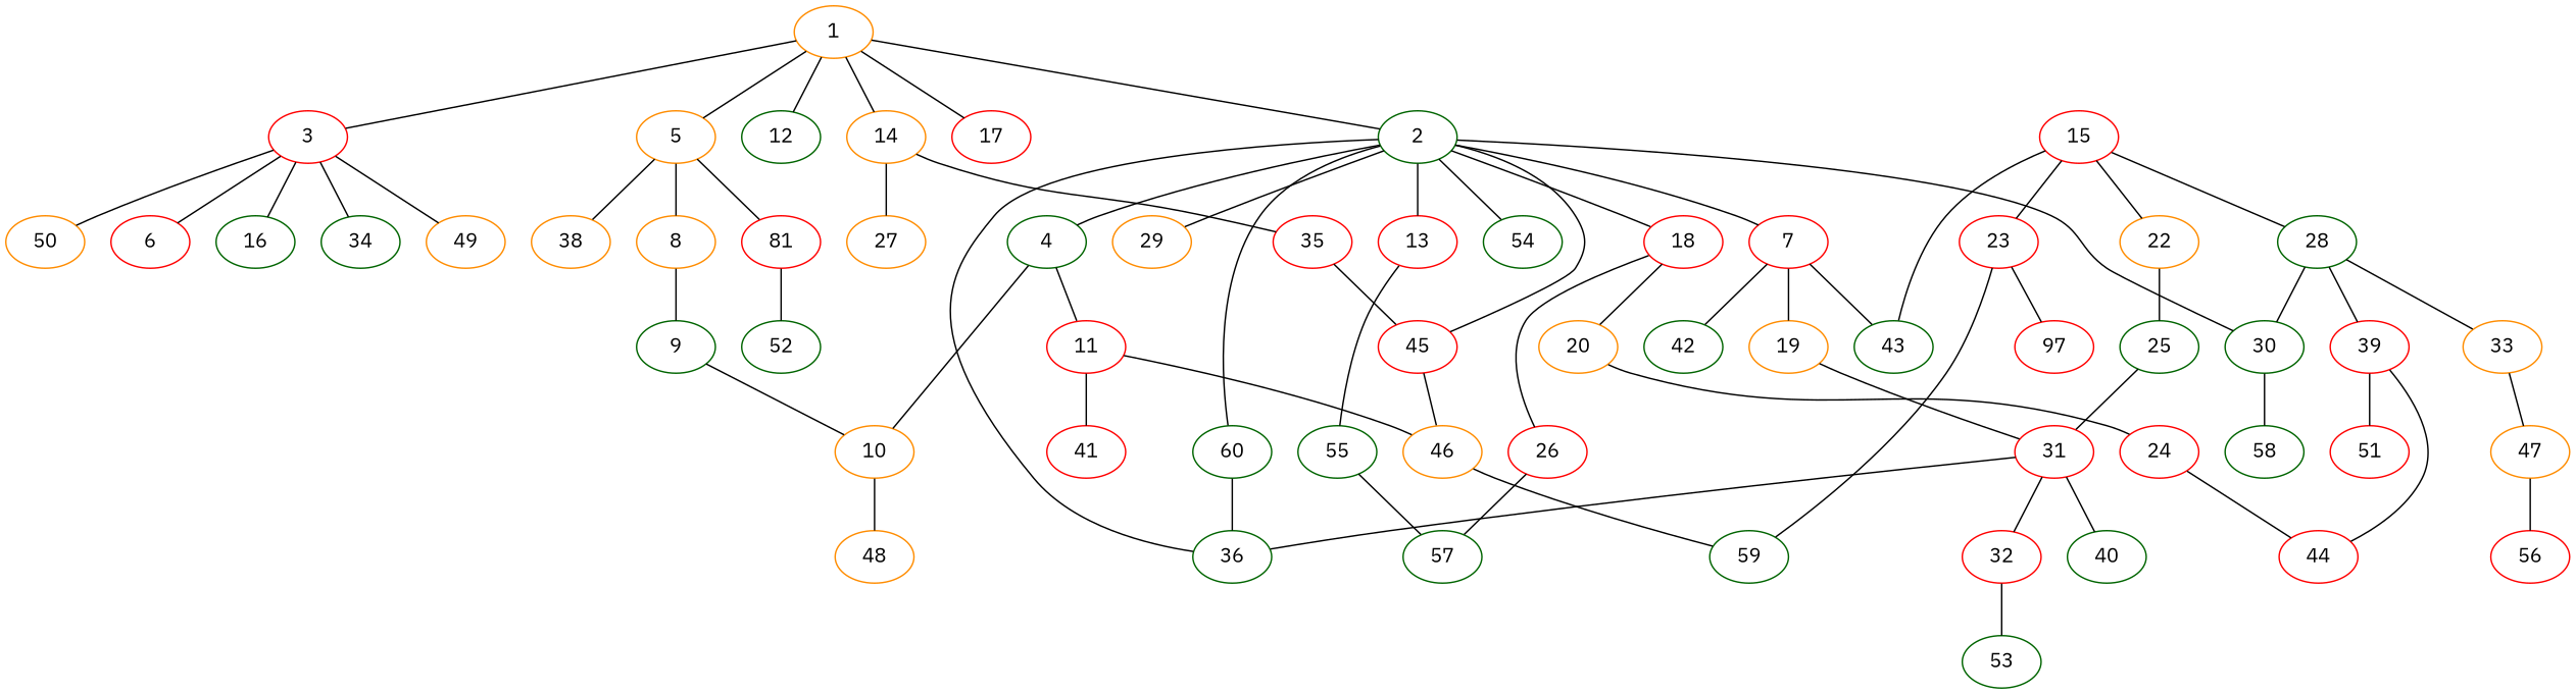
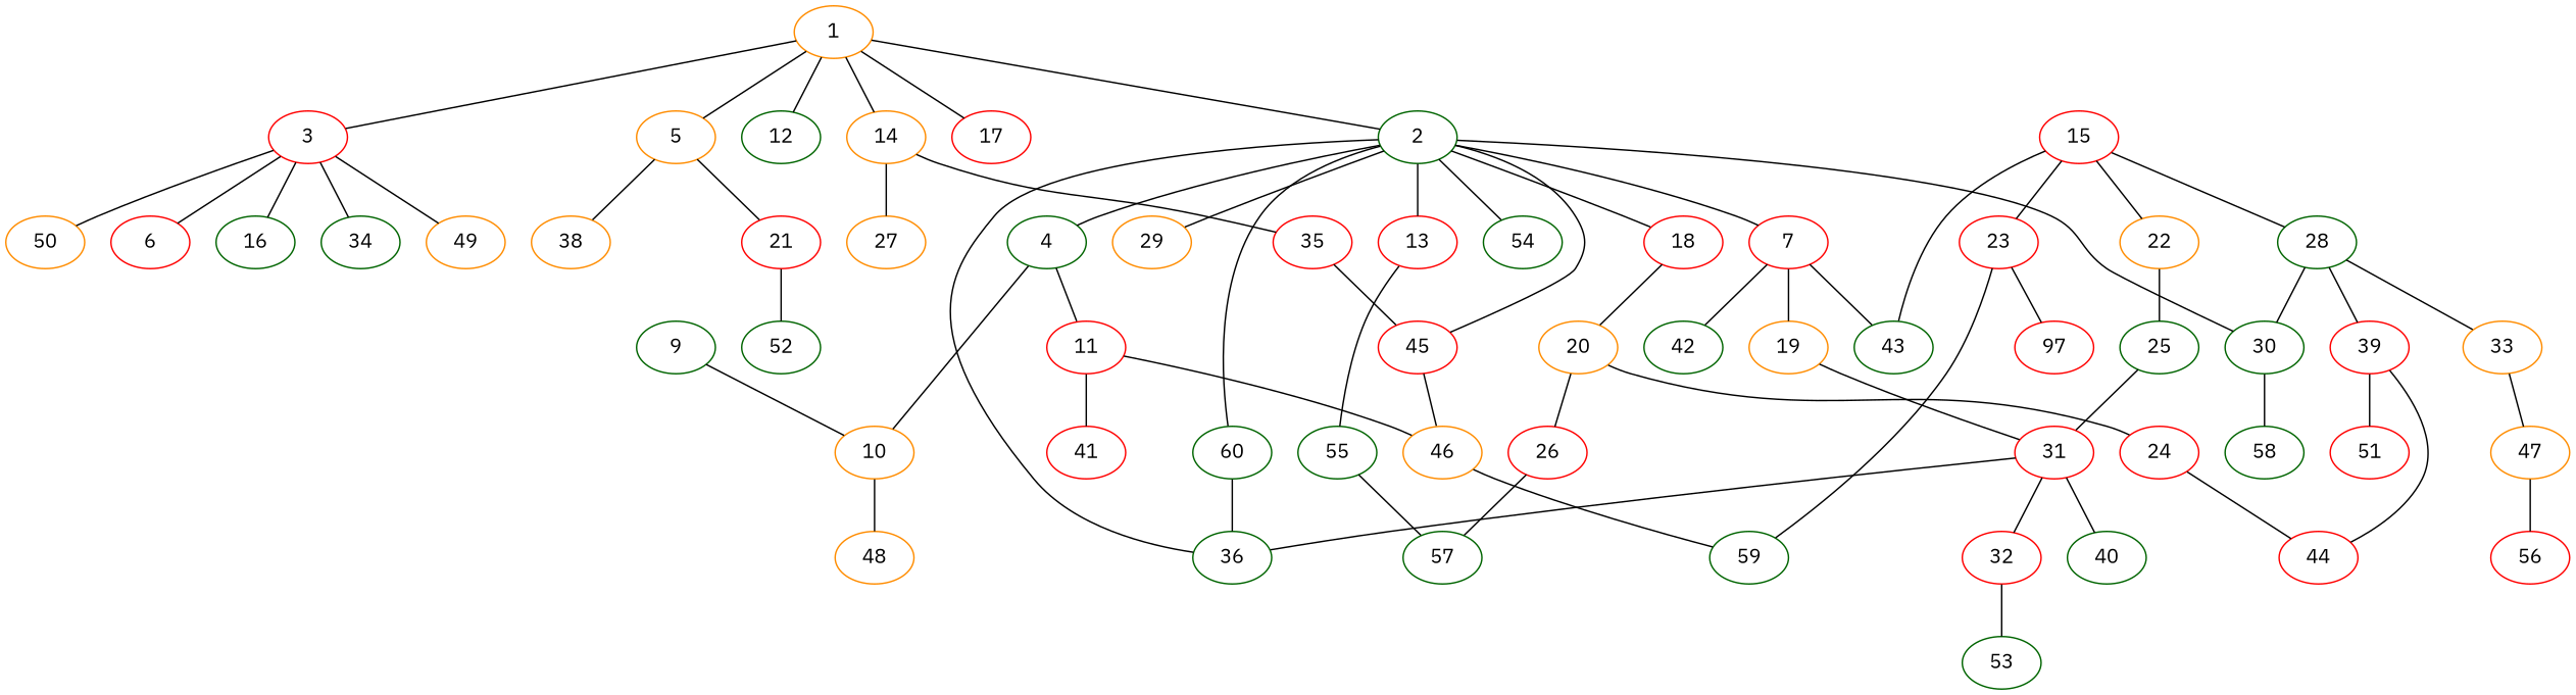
  graph {
    fontname="IBM Plex Sans"
    node [color=red fontname="IBM Plex Sans"]
    edge [fontname="IBM Plex Sans"]
    1 [color=darkorange]
    2 [color=darkgreen]
    3
    5 [color=darkorange]
    12 [color=darkgreen]
    14 [color=darkorange]
    17
    4 [color=darkgreen]
    7
    13
    18
    29 [color=darkorange]
    30 [color=darkgreen]
    36 [color=darkgreen]
    45
    54 [color=darkgreen]
    60 [color=darkgreen]
    6
    16 [color=darkgreen]
    34 [color=darkgreen]
    49 [color=darkorange]
    50 [color=darkorange]
-   8 [color=darkorange]
-   21 [label=81]
+   21
    38 [color=darkorange]
    27 [color=darkorange]
    35
    10 [color=darkorange]
    11
    19 [color=darkorange]
    42 [color=darkgreen]
    43 [color=darkgreen]
    55 [color=darkgreen]
    20 [color=darkorange]
    58 [color=darkgreen]
    46 [color=darkorange]
    9 [color=darkgreen]
    52 [color=darkgreen]
    48 [color=darkorange]
    41
    31
    57 [color=darkgreen]
    24
    26
    59 [color=darkgreen]
    15
    22 [color=darkorange]
    23
    28 [color=darkgreen]
    32
    40 [color=darkgreen]
    25 [color=darkgreen]
    n53 [label=97]
    33 [color=darkorange]
    39
    47 [color=darkorange]
    44
    51
    53 [color=darkgreen]
    56
    1 -- 2
    1 -- 3
    1 -- 5
    1 -- 12
    1 -- 14
    1 -- 17
    2 -- 4
    2 -- 7
    2 -- 13
    2 -- 18
    2 -- 29
    2 -- 30
    2 -- 36
    2 -- 45
    2 -- 54
    2 -- 60
    3 -- 6
    3 -- 16
    3 -- 34
    3 -- 49
    3 -- 50
-   5 -- 8
    5 -- 21
    5 -- 38
    14 -- 27
    14 -- 35
    4 -- 10
    4 -- 11
    7 -- 19
    7 -- 42
    7 -- 43
    13 -- 55
    18 -- 20
    30 -- 58
    45 -- 46
    60 -- 36
-   8 -- 9
    21 -- 52
    35 -- 45
    10 -- 48
    11 -- 46
    11 -- 41
    19 -- 31
    55 -- 57
    20 -- 24
-   18 -- 26
+   20 -- 26
    46 -- 59
    9 -- 10
    31 -- 36
    31 -- 32
    31 -- 40
    24 -- 44
    26 -- 57
    15 -- 43
    15 -- 22
    15 -- 23
    15 -- 28
    22 -- 25
    23 -- 59
    23 -- n53
    28 -- 30
    28 -- 33
    28 -- 39
    32 -- 53
    25 -- 31
    33 -- 47
    39 -- 44
    39 -- 51
    47 -- 56
  }
